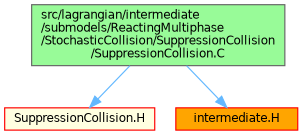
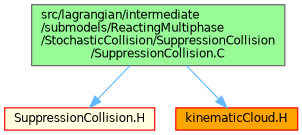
  digraph {
    node [color=red fontname=Helvetica fontsize=10 shape=box style=filled]
    edge [color=steelblue1 fontname=Helvetica fontsize=10 labelfontname=Helvetica labelfontsize=10 style=solid]
    n1 [color=gray40 fillcolor=palegreen fontcolor=black height=0.2 label="src/lagrangian/intermediate\l/submodels/ReactingMultiphase\l/StochasticCollision/SuppressionCollision\l/SuppressionCollision.C" width=0.4]
    n2 [fillcolor=lightyellow height=0.2 label="SuppressionCollision.H" width=0.4]
-   n3 [fillcolor=orange height=0.2 label="intermediate.H" width=0.4]
+   n3 [fillcolor=orange height=0.2 label="kinematicCloud.H" width=0.4]
    n1 -> n2
    n1 -> n3
  }
